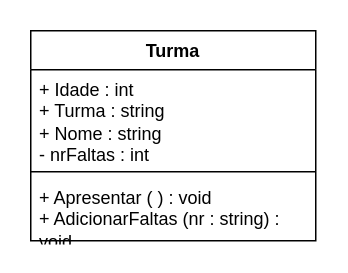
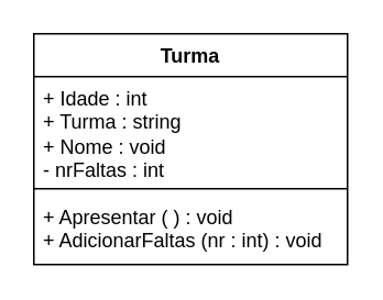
  <mxCell id="0" />
  <mxCell id="1" parent="0" />
  <mxCell id="2" value="Turma" style="swimlane;fontStyle=1;align=center;verticalAlign=top;childLayout=stackLayout;horizontal=1;startSize=26;horizontalStack=0;resizeParent=1;resizeParentMax=0;resizeLast=0;collapsible=1;marginBottom=0;whiteSpace=wrap;html=1;" vertex="1" parent="1"><mxGeometry x="20" y="20" width="190" height="140" as="geometry" /></mxCell>
- <mxCell id="3" value="+ Idade : int&lt;br&gt;+ Turma : string&lt;br&gt;+ Nome : string&lt;br&gt;- nrFaltas : int" style="text;strokeColor=none;fillColor=none;align=left;verticalAlign=top;spacingLeft=4;spacingRight=4;overflow=hidden;rotatable=0;points=[[0,0.5],[1,0.5]];portConstraint=eastwest;whiteSpace=wrap;html=1;" vertex="1" parent="2"><mxGeometry y="26" width="190" height="64" as="geometry" /></mxCell>
+ <mxCell id="3" value="+ Idade : int&lt;br&gt;+ Turma : string&lt;br&gt;+ Nome : void&lt;br&gt;- nrFaltas : int" style="text;strokeColor=none;fillColor=none;align=left;verticalAlign=top;spacingLeft=4;spacingRight=4;overflow=hidden;rotatable=0;points=[[0,0.5],[1,0.5]];portConstraint=eastwest;whiteSpace=wrap;html=1;" vertex="1" parent="2"><mxGeometry y="26" width="190" height="64" as="geometry" /></mxCell>
  <mxCell id="4" value="" style="line;strokeWidth=1;fillColor=none;align=left;verticalAlign=middle;spacingTop=-1;spacingLeft=3;spacingRight=3;rotatable=0;labelPosition=right;points=[];portConstraint=eastwest;strokeColor=inherit;" vertex="1" parent="2"><mxGeometry y="90" width="190" height="8" as="geometry" /></mxCell>
- <mxCell id="5" value="+ Apresentar ( ) : void&lt;br&gt;+ AdicionarFaltas (nr : string) : void" style="text;strokeColor=none;fillColor=none;align=left;verticalAlign=top;spacingLeft=4;spacingRight=4;overflow=hidden;rotatable=0;points=[[0,0.5],[1,0.5]];portConstraint=eastwest;whiteSpace=wrap;html=1;" vertex="1" parent="2"><mxGeometry y="98" width="190" height="42" as="geometry" /></mxCell>
+ <mxCell id="5" value="+ Apresentar ( ) : void&lt;br&gt;+ AdicionarFaltas (nr : int) : void" style="text;strokeColor=none;fillColor=none;align=left;verticalAlign=top;spacingLeft=4;spacingRight=4;overflow=hidden;rotatable=0;points=[[0,0.5],[1,0.5]];portConstraint=eastwest;whiteSpace=wrap;html=1;" vertex="1" parent="2"><mxGeometry y="98" width="190" height="42" as="geometry" /></mxCell>
